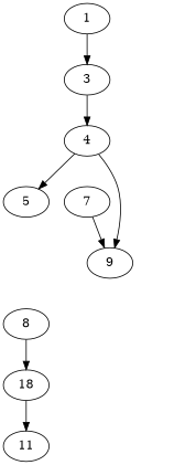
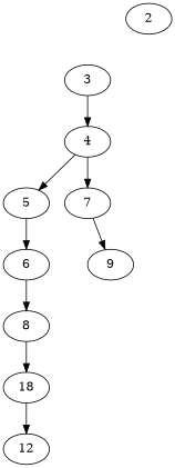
  digraph {
    node [alpha=0.00]
-   1 [expect_size=1316725934279307]
    3 [alpha=0.20 expect_size=4967332101020311]
    4 [alpha=0.01 expect_size=29492573047793816]
    5 [expect_size=64665936995722]
    7 [alpha=0.06 expect_size=1294661423833546752]
+   6 [alpha=0.12 expect_size=1576517979934294016]
+   2 [alpha=0.16 expect_size=23560001450871212]
    9 [alpha=0.09 expect_size=440695325656674]
    8 [alpha=0.07 expect_size=31328414123193124]
    n10 [alpha=0.19 expect_size=5181080996195567 label=18]
-   11 [alpha=0.11 expect_size=158961144678951]
-   1 -> 3
+   11 [alpha=0.11 expect_size=158961144678951 label=12]
    3 -> 4
    4 -> 5
-   4 -> 9
+   4 -> 7
+   5 -> 6
    7 -> 9
+   6 -> 8
    8 -> n10
    n10 -> 11
  }
